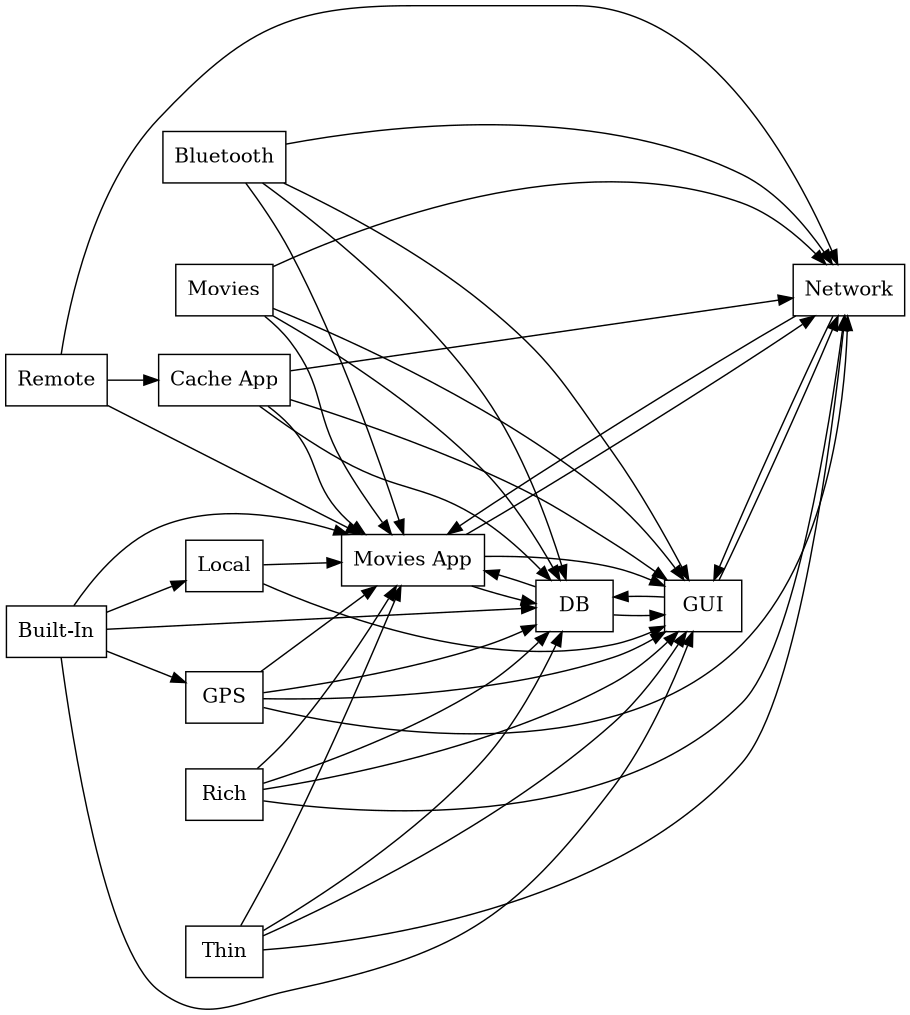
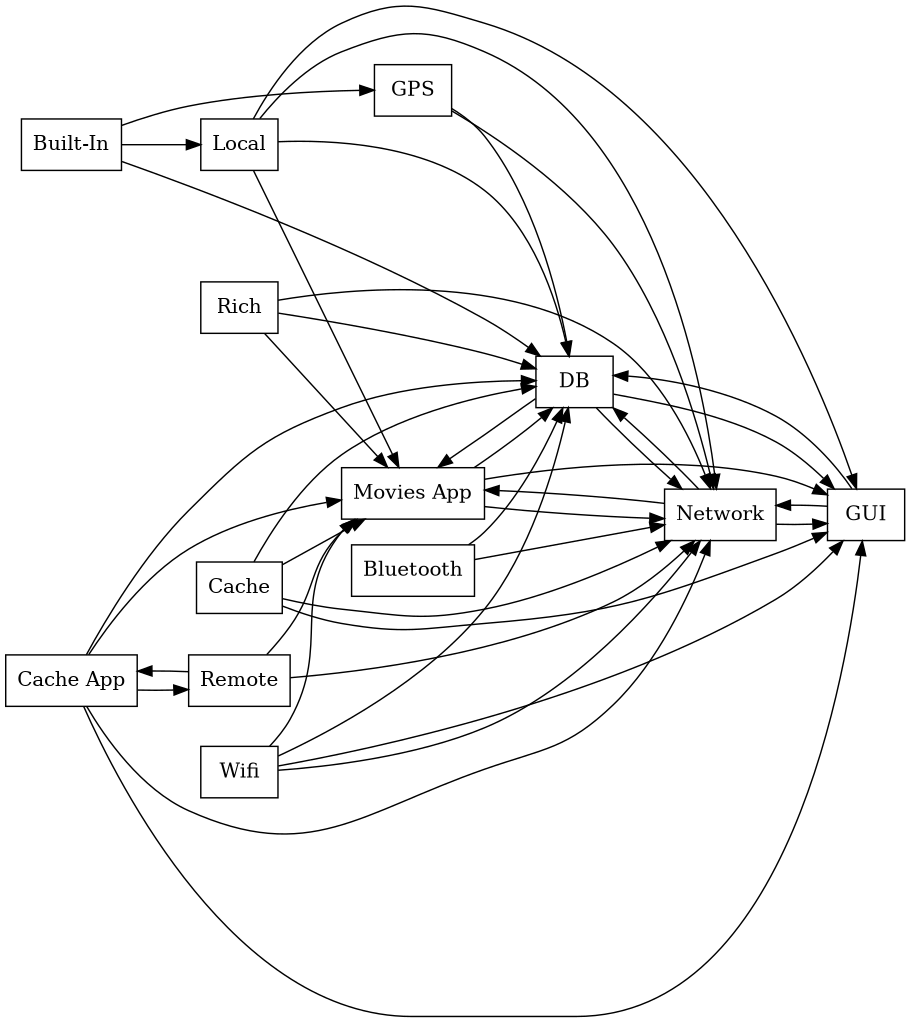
  digraph {
    rankdir=LR
    node [shape=box]
    edge [arrowhead=normal]
    n1 [label="Movies App"]
    n2 [label=DB]
    n3 [label=GUI]
    n4 [label=Network]
    n5 [label=Local]
    n6 [label="Cache App"]
    n7 [label=Remote]
    n8 [label=Bluetooth]
    n9 [label=Rich]
-   n10 [label=Thin]
+   n10 [label=Cache]
    n11 [label=GPS]
-   n12 [label=Movies]
+   n12 [label=Wifi]
    n13 [label="Built-In"]
    n1 -> n2
    n1 -> n3
    n1 -> n4
    n2 -> n1
    n2 -> n3
+   n2 -> n4
    n3 -> n2
    n3 -> n4
    n4 -> n1
+   n4 -> n2
    n4 -> n3
    n5 -> n1
+   n5 -> n2
    n5 -> n3
+   n5 -> n4
    n6 -> n1
    n6 -> n2
    n6 -> n3
    n6 -> n4
+   n6 -> n7
    n7 -> n1
    n7 -> n4
    n7 -> n6
-   n8 -> n1
    n8 -> n2
-   n8 -> n3
    n8 -> n4
    n9 -> n1
    n9 -> n2
-   n9 -> n3
    n9 -> n4
    n10 -> n1
    n10 -> n2
    n10 -> n3
    n10 -> n4
-   n11 -> n1
    n11 -> n2
-   n11 -> n3
    n11 -> n4
    n12 -> n1
    n12 -> n2
    n12 -> n3
    n12 -> n4
-   n13 -> n1
    n13 -> n2
-   n13 -> n3
    n13 -> n5
    n13 -> n11
  }
